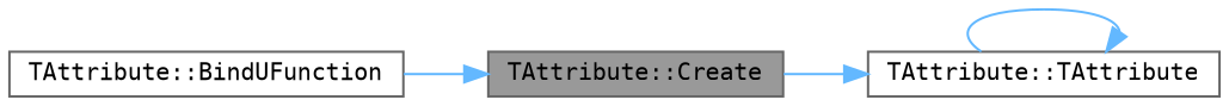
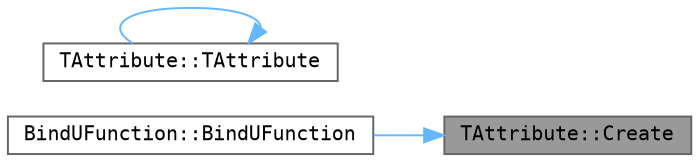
  digraph {
    fontname="DejaVu Sans Mono"
    rankdir=LR
    node [color=grey40 fillcolor=white fontname="DejaVu Sans Mono" fontsize=10 shape=box style=filled]
    edge [color=steelblue1 fontname="DejaVu Sans Mono" fontsize=10 labelfontname=Helvetica labelfontsize=10 style=solid]
    n1 [color=gray40 fillcolor=grey60 fontcolor=black height=0.2 label="TAttribute::Create" width=0.4]
    n2 [height=0.2 label="TAttribute::TAttribute" width=0.4]
-   n3 [height=0.2 label="TAttribute::BindUFunction" width=0.4]
-   n1 -> n2
+   n3 [height=0.2 label="BindUFunction::BindUFunction" width=0.4]
    n2 -> n2
    n3 -> n1
  }
